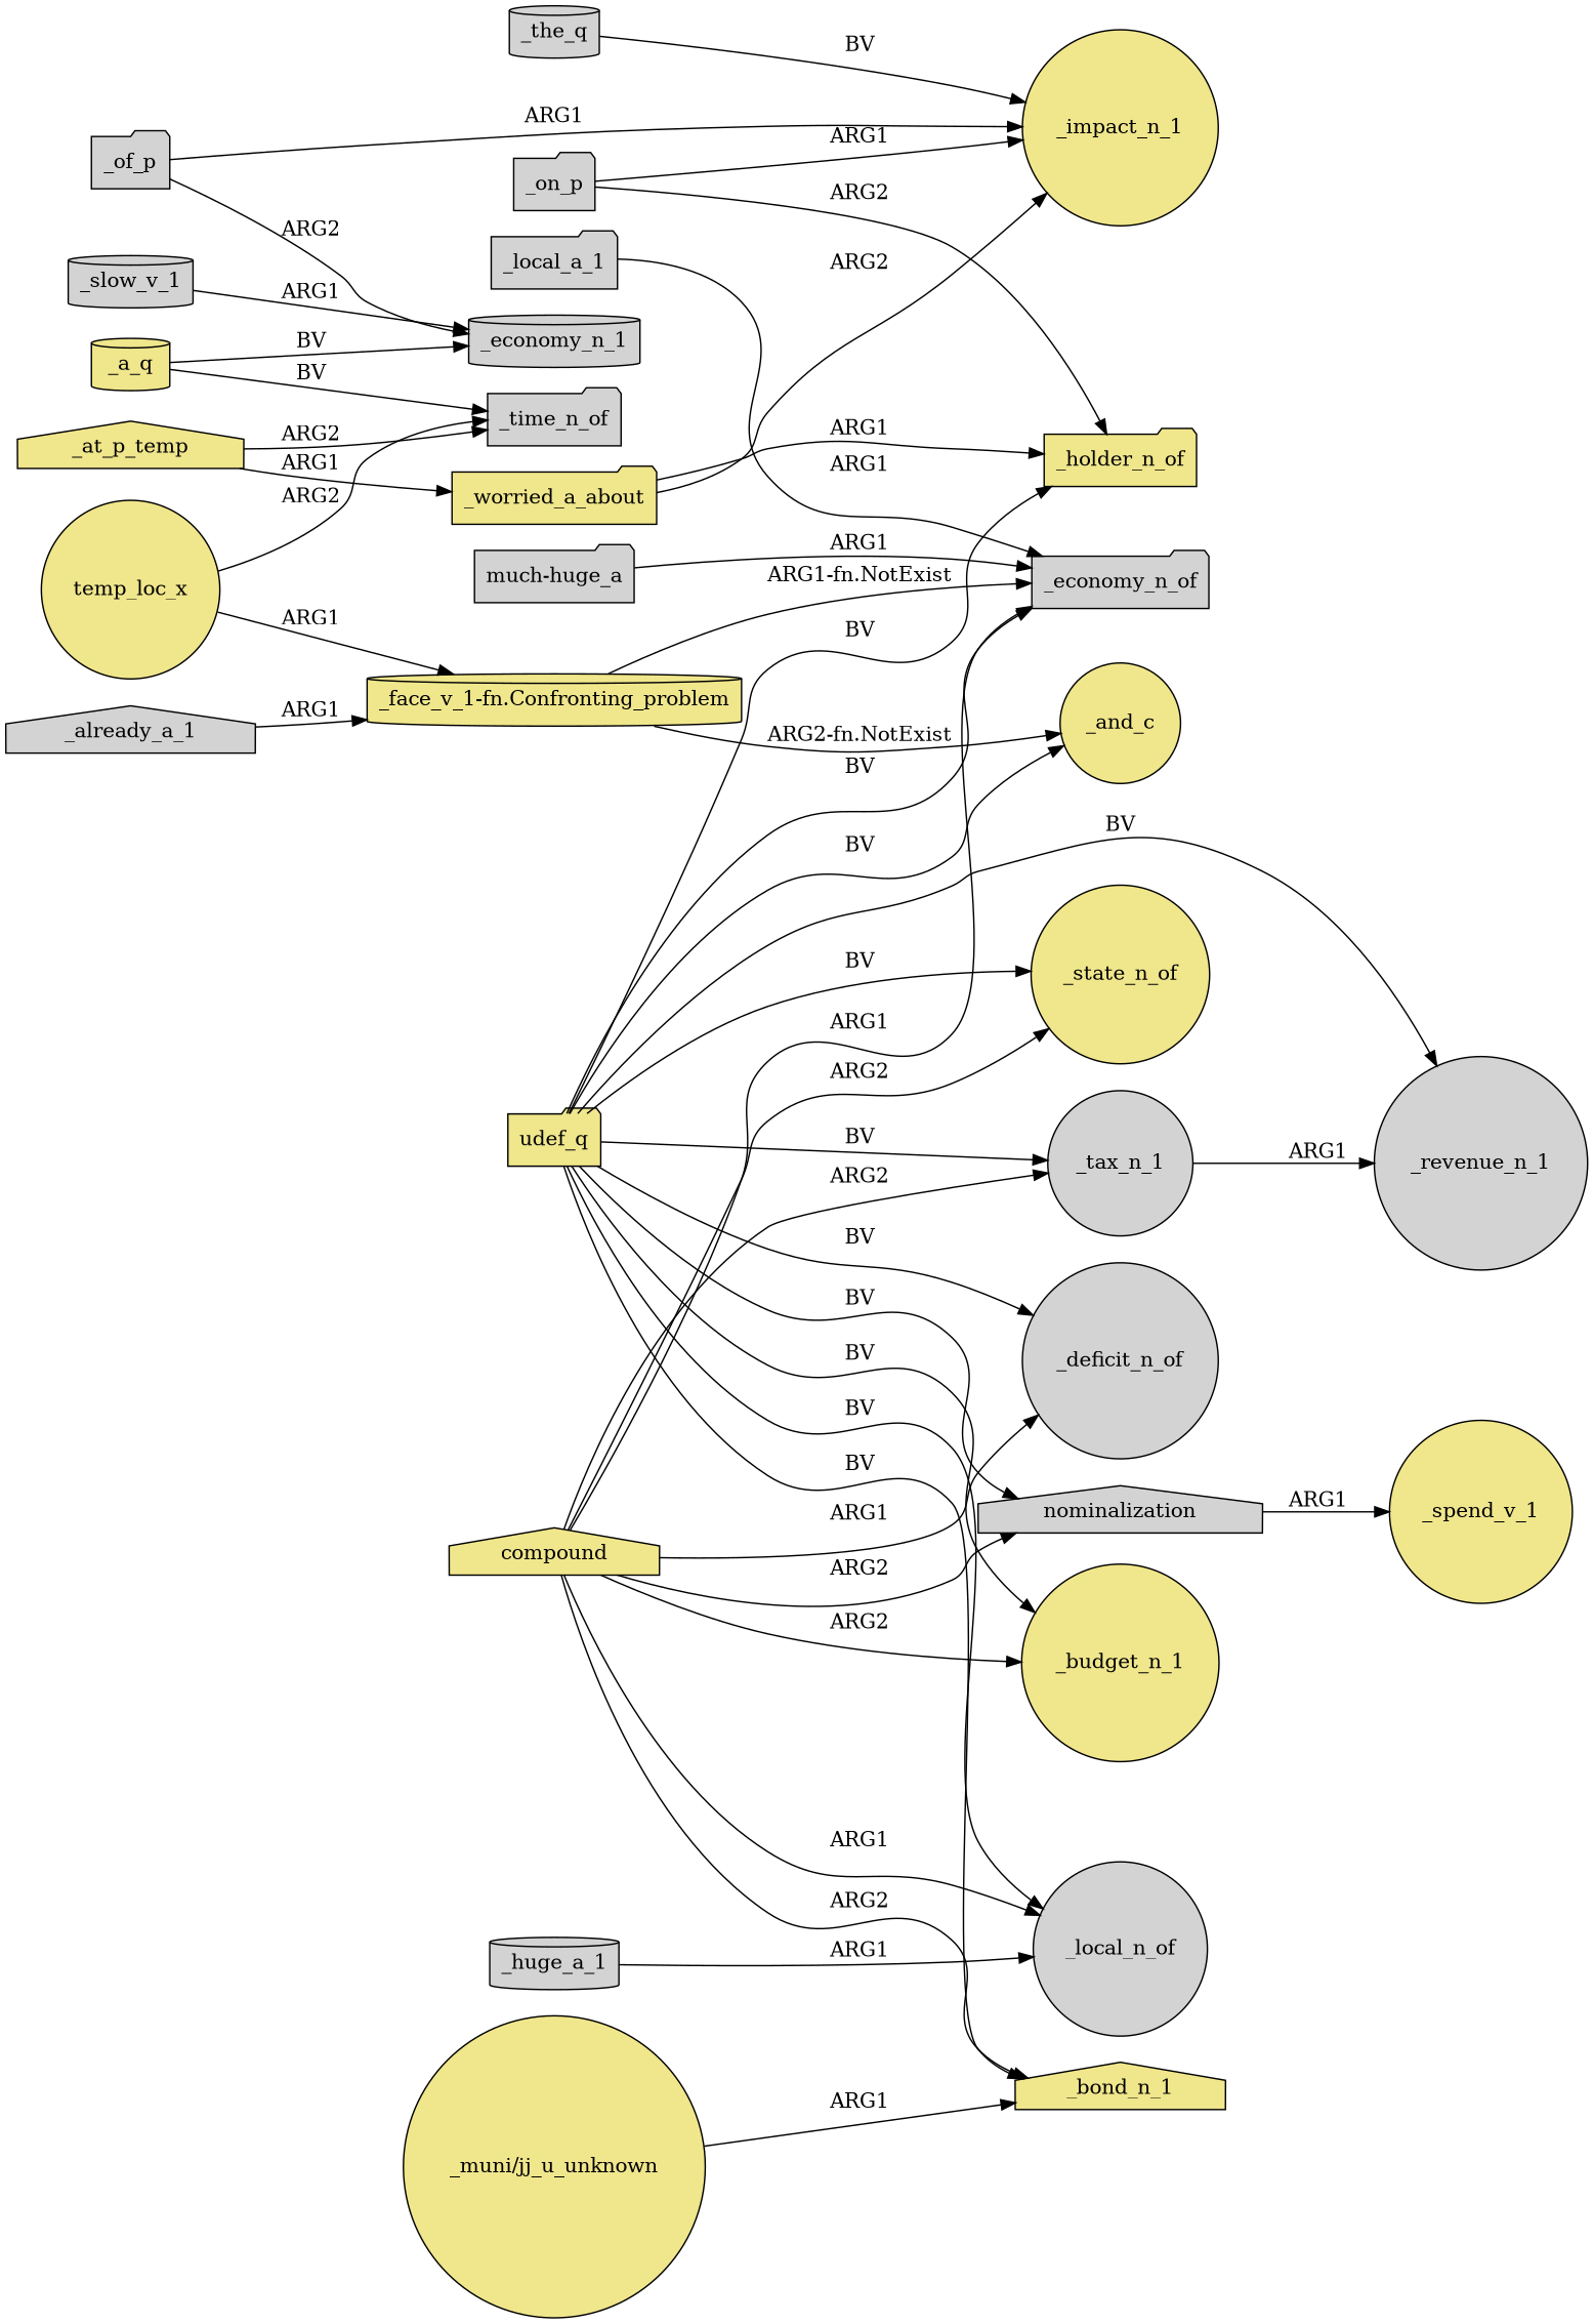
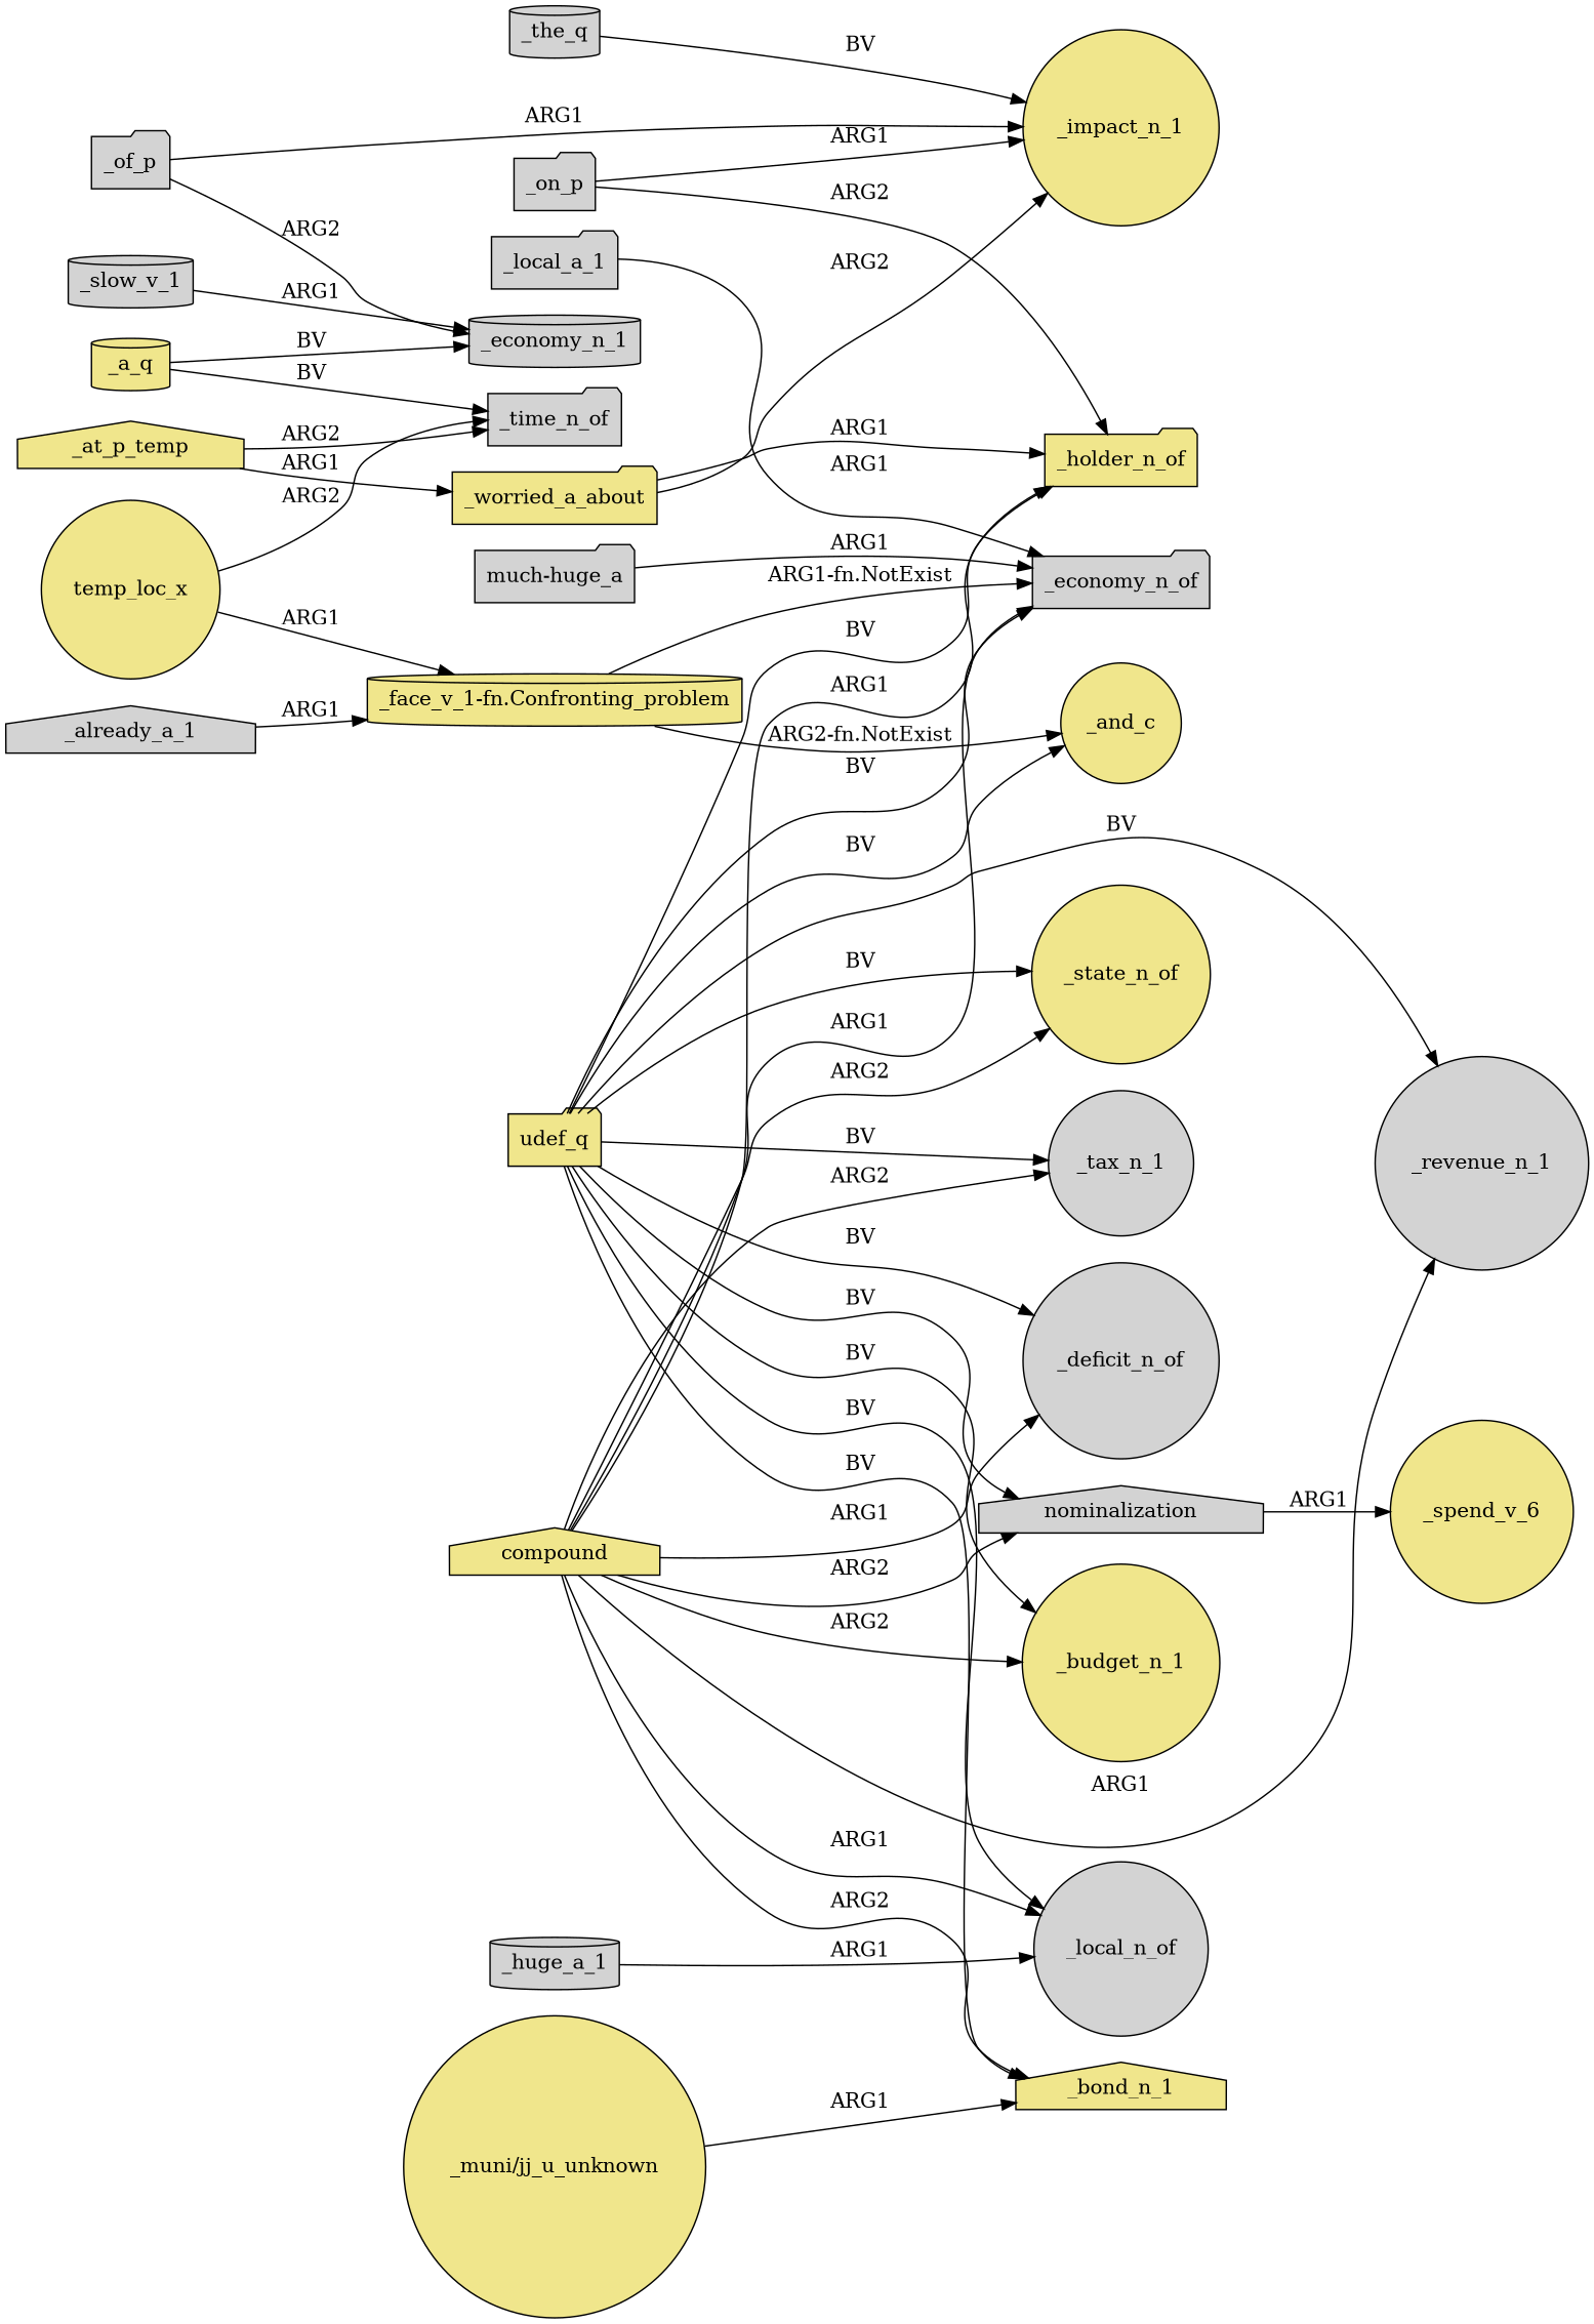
  digraph {
    rankdir=LR
    node [fillcolor=lightgrey shape=circle style=filled]
    _worried_a_about [fillcolor=khaki shape=folder]
    _impact_n_1 [fillcolor=khaki]
    _holder_n_of [fillcolor=khaki shape=folder]
    "_face_v_1-fn.Confronting_problem" [fillcolor=khaki shape=cylinder]
    _and_c [fillcolor=khaki]
    n6 [label=_economy_n_of shape=folder]
    nominalization [shape=house]
-   _spend_v_1 [fillcolor=khaki]
+   _spend_v_1 [fillcolor=khaki label=_spend_v_6]
    _the_q [shape=cylinder]
    udef_q [fillcolor=khaki shape=folder]
    _state_n_of [fillcolor=khaki]
    n12 [label=_local_n_of]
    _deficit_n_of
    _budget_n_1 [fillcolor=khaki]
    _tax_n_1
    _revenue_n_1
    _bond_n_1 [fillcolor=khaki shape=house]
    compound [fillcolor=khaki shape=house]
    _already_a_1 [shape=house]
    _at_p_temp [fillcolor=khaki shape=house]
    _time_n_of [shape=folder]
    _a_q [fillcolor=khaki shape=cylinder]
    _economy_n_1 [shape=cylinder]
    _huge_a_1 [shape=cylinder]
    n25 [label="much-huge_a" shape=folder]
    _local_a_1 [shape=folder]
    _of_p [shape=folder]
    temp_loc_x [fillcolor=khaki]
    "_muni/jj_u_unknown" [fillcolor=khaki]
    _on_p [shape=folder]
    _slow_v_1 [shape=cylinder]
    _worried_a_about -> _impact_n_1 [label=ARG2]
    _worried_a_about -> _holder_n_of [label=ARG1]
    "_face_v_1-fn.Confronting_problem" -> _and_c [label="ARG2-fn.NotExist"]
    "_face_v_1-fn.Confronting_problem" -> n6 [label="ARG1-fn.NotExist"]
    nominalization -> _spend_v_1 [label=ARG1]
    _the_q -> _impact_n_1 [label=BV]
    udef_q -> _holder_n_of [label=BV]
    udef_q -> _and_c [label=BV]
    udef_q -> n6 [label=BV]
    udef_q -> nominalization [label=BV]
    udef_q -> _state_n_of [label=BV]
    udef_q -> n12 [label=BV]
    udef_q -> _deficit_n_of [label=BV]
    udef_q -> _budget_n_1 [label=BV]
    udef_q -> _tax_n_1 [label=BV]
    udef_q -> _revenue_n_1 [label=BV]
    udef_q -> _bond_n_1 [label=BV]
+   compound -> _holder_n_of [label=ARG1]
    compound -> n6 [label=ARG1]
    compound -> nominalization [label=ARG2]
    compound -> _state_n_of [label=ARG2]
    compound -> n12 [label=ARG1]
    compound -> _deficit_n_of [label=ARG1]
    compound -> _budget_n_1 [label=ARG2]
    compound -> _tax_n_1 [label=ARG2]
-   _tax_n_1 -> _revenue_n_1 [label=ARG1]
+   compound -> _revenue_n_1 [label=ARG1]
    compound -> _bond_n_1 [label=ARG2]
    _already_a_1 -> "_face_v_1-fn.Confronting_problem" [label=ARG1]
    _at_p_temp -> _worried_a_about [label=ARG1]
    _at_p_temp -> _time_n_of [label=ARG2]
    _a_q -> _time_n_of [label=BV]
    _a_q -> _economy_n_1 [label=BV]
    _huge_a_1 -> n12 [label=ARG1]
    n25 -> n6 [label=ARG1]
    _local_a_1 -> n6 [label=ARG1]
    _of_p -> _impact_n_1 [label=ARG1]
    _of_p -> _economy_n_1 [label=ARG2]
    temp_loc_x -> "_face_v_1-fn.Confronting_problem" [label=ARG1]
    temp_loc_x -> _time_n_of [label=ARG2]
    "_muni/jj_u_unknown" -> _bond_n_1 [label=ARG1]
    _on_p -> _impact_n_1 [label=ARG1]
    _on_p -> _holder_n_of [label=ARG2]
    _slow_v_1 -> _economy_n_1 [label=ARG1]
  }
